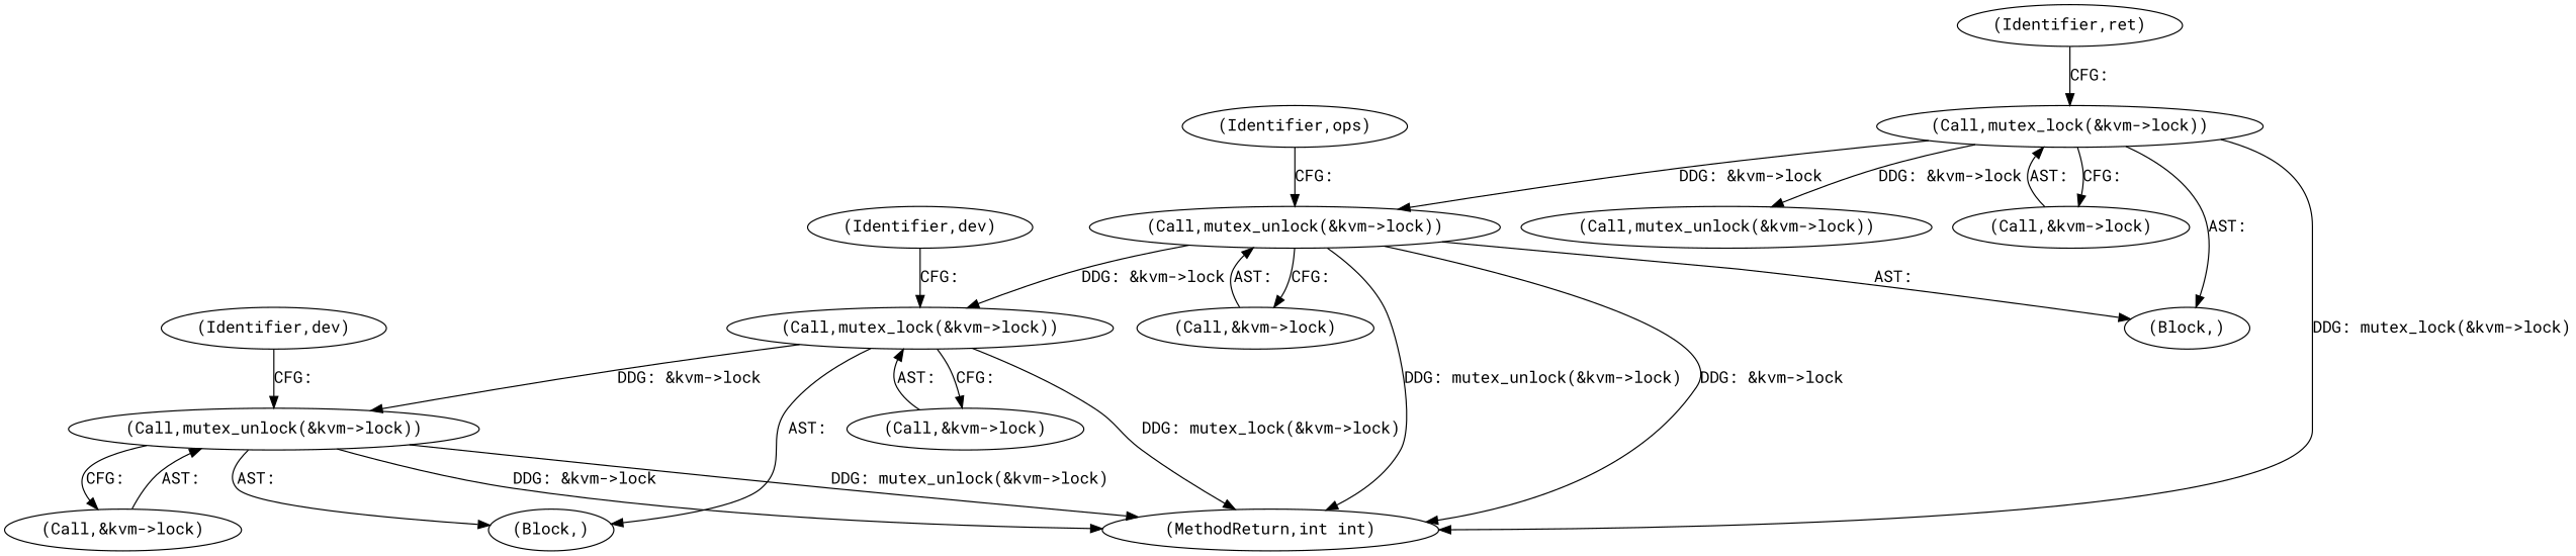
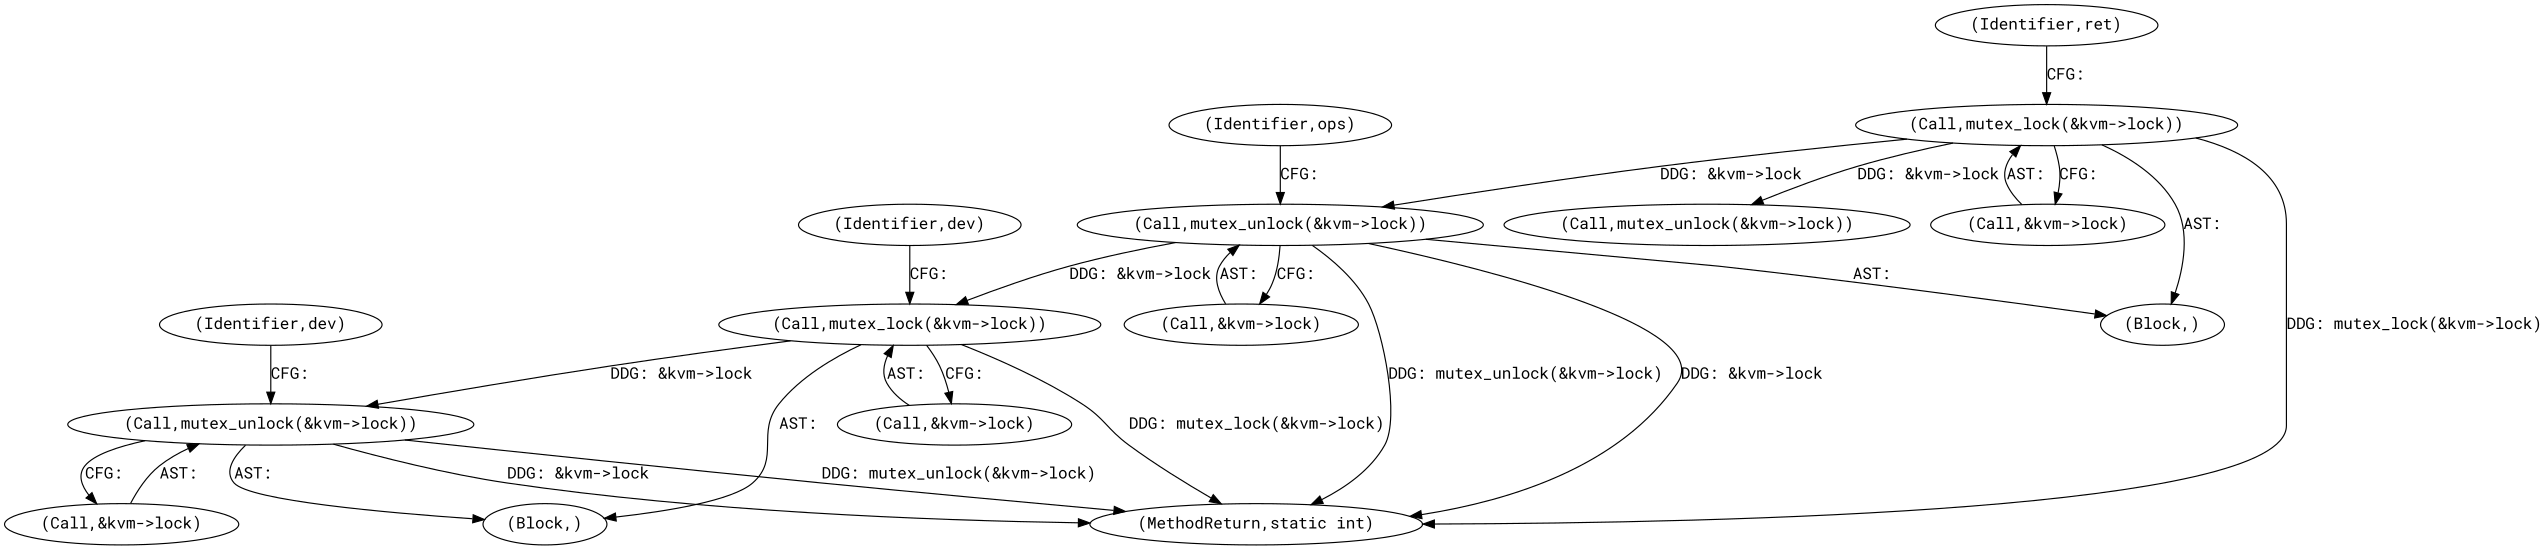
  digraph {
    fontname="Roboto Mono"
    node [fontname="Roboto Mono"]
    edge [fontname="Roboto Mono"]
    n1 [label="(Call,mutex_unlock(&kvm->lock))"]
-   n2 [label="(MethodReturn,int int)"]
+   n2 [label="(MethodReturn,static int)"]
    n3 [label="(Call,&kvm->lock)"]
    n4 [label="(Block,)"]
    n5 [label="(Call,mutex_lock(&kvm->lock))"]
    n6 [label="(Call,&kvm->lock)"]
    n7 [label="(Call,mutex_unlock(&kvm->lock))"]
    n8 [label="(Block,)"]
    n9 [label="(Call,&kvm->lock)"]
    n10 [label="(Call,mutex_lock(&kvm->lock))"]
    n11 [label="(Call,mutex_unlock(&kvm->lock))"]
    n12 [label="(Call,&kvm->lock)"]
    n13 [label="(Identifier,dev)"]
    n14 [label="(Identifier,ret)"]
    n15 [label="(Identifier,ops)"]
    n16 [label="(Identifier,dev)"]
    n1 -> n2 [label="DDG: mutex_unlock(&kvm->lock)"]
    n1 -> n2 [label="DDG: &kvm->lock"]
    n1 -> n3 [label="CFG: "]
    n1 -> n4 [label="AST: "]
    n3 -> n1 [label="AST: "]
    n5 -> n1 [label="DDG: &kvm->lock"]
    n5 -> n2 [label="DDG: mutex_lock(&kvm->lock)"]
    n5 -> n4 [label="AST: "]
    n5 -> n6 [label="CFG: "]
    n6 -> n5 [label="AST: "]
    n7 -> n2 [label="DDG: &kvm->lock"]
    n7 -> n2 [label="DDG: mutex_unlock(&kvm->lock)"]
    n7 -> n5 [label="DDG: &kvm->lock"]
    n7 -> n8 [label="AST: "]
    n7 -> n9 [label="CFG: "]
    n9 -> n7 [label="AST: "]
    n10 -> n2 [label="DDG: mutex_lock(&kvm->lock)"]
    n10 -> n7 [label="DDG: &kvm->lock"]
    n10 -> n8 [label="AST: "]
    n10 -> n11 [label="DDG: &kvm->lock"]
    n10 -> n12 [label="CFG: "]
    n12 -> n10 [label="AST: "]
    n13 -> n5 [label="CFG: "]
    n14 -> n10 [label="CFG: "]
    n15 -> n7 [label="CFG: "]
    n16 -> n1 [label="CFG: "]
  }
